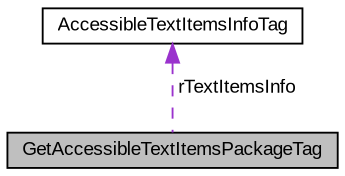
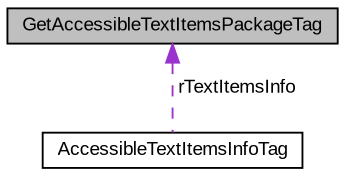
  digraph {
    fontname="Liberation Sans"
    node [color=black fontname="Liberation Sans" fontsize=10 shape=record style=filled]
    n1 [fillcolor=grey75 fontcolor=black height=0.2 label=GetAccessibleTextItemsPackageTag width=0.4]
    n2 [fillcolor=white height=0.2 label=AccessibleTextItemsInfoTag width=0.4]
-   n2 -> n1 [color=darkorchid3 dir=back fontname="Liberation Sans" fontsize=10 label=" rTextItemsInfo" labelfontname=Helvetica labelfontsize=10 style=dashed]
+   n1 -> n2 [color=darkorchid3 dir=back fontname="Liberation Sans" fontsize=10 label=" rTextItemsInfo" labelfontname=Helvetica labelfontsize=10 style=dashed]
  }
